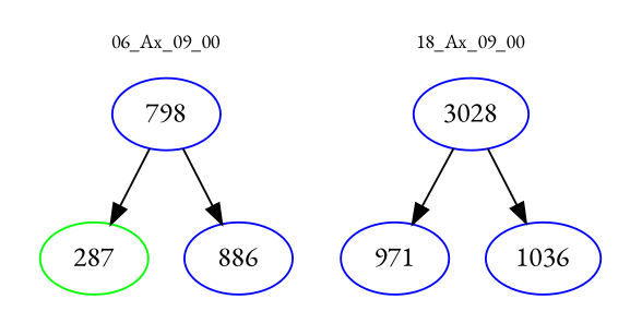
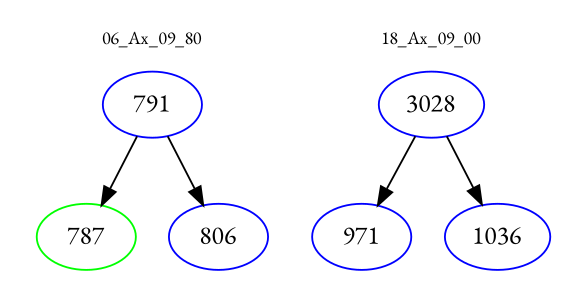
  digraph {
    fontname="EB Garamond"
    node [color=blue fontname="EB Garamond"]
    edge [color=black fontname="EB Garamond"]
-   n1 [label=798]
-   n2 [color=green label=287]
-   n3 [label=886]
+   n1 [label=791]
+   n2 [color=green label=787]
+   n3 [label=806]
    n4 [label=3028]
    n5 [label=971]
    n6 [label=1036]
    subgraph cluster_1 {
      color=white
      fontsize=10
-     label="06_Ax_09_00"
+     label="06_Ax_09_80"
      n1
      n2
      n3
    }
    subgraph cluster_2 {
      color=white
      fontsize=10
      label="18_Ax_09_00"
      n4
      n5
      n6
    }
    n1 -> n2
    n1 -> n3
    n4 -> n5
    n4 -> n6
  }
